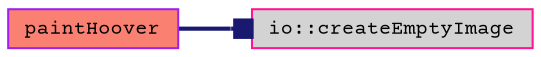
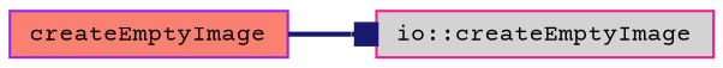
  digraph {
    rankdir=LR
    fontname="Courier Prime"
    node [fontname="Courier Prime" fontsize=10 shape=record style=filled]
-   n1 [color=purple fillcolor=salmon fontcolor=black height=0.2 label=paintHoover width=0.4]
+   n1 [color=purple fillcolor=salmon fontcolor=black height=0.2 label=createEmptyImage width=0.4]
    n2 [color=deeppink fillcolor=lightgrey height=0.2 label="io::createEmptyImage" width=0.4]
    n1 -> n2 [color=midnightblue fontname="Courier Prime" fontsize=10 labelfontname=Helvetica labelfontsize=10 style=bold arrowhead=box]
  }
